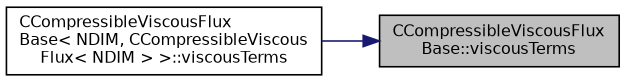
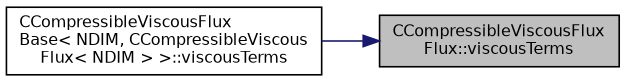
  digraph {
    rankdir=RL
    node [color=black fontname=Helvetica fontsize=10 shape=record style=filled]
-   n1 [fillcolor=grey75 fontcolor=black height=0.2 label="CCompressibleViscousFlux\lBase::viscousTerms" width=0.4]
+   n1 [fillcolor=grey75 fontcolor=black height=0.2 label="CCompressibleViscousFlux\lFlux::viscousTerms" width=0.4]
    n2 [fillcolor=white height=0.2 label="CCompressibleViscousFlux\lBase\< NDIM, CCompressibleViscous\lFlux\< NDIM \> \>::viscousTerms" width=0.4]
    n1 -> n2 [color=midnightblue dir=back fontname=Helvetica fontsize=10 labelfontname=Helvetica labelfontsize=10 style=solid]
  }
